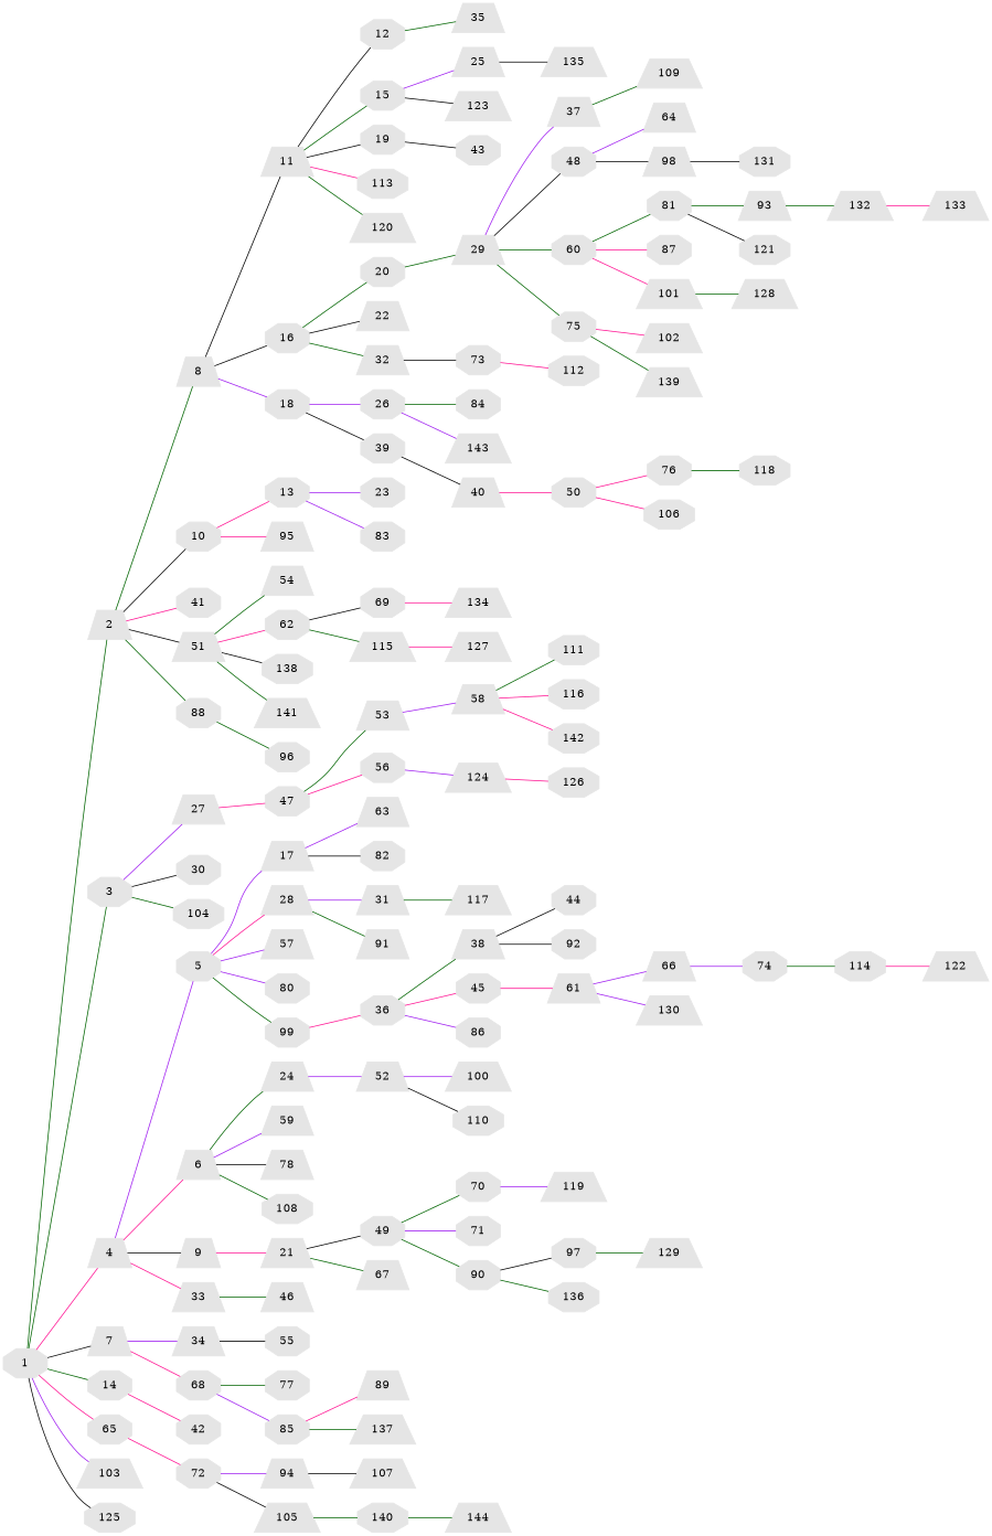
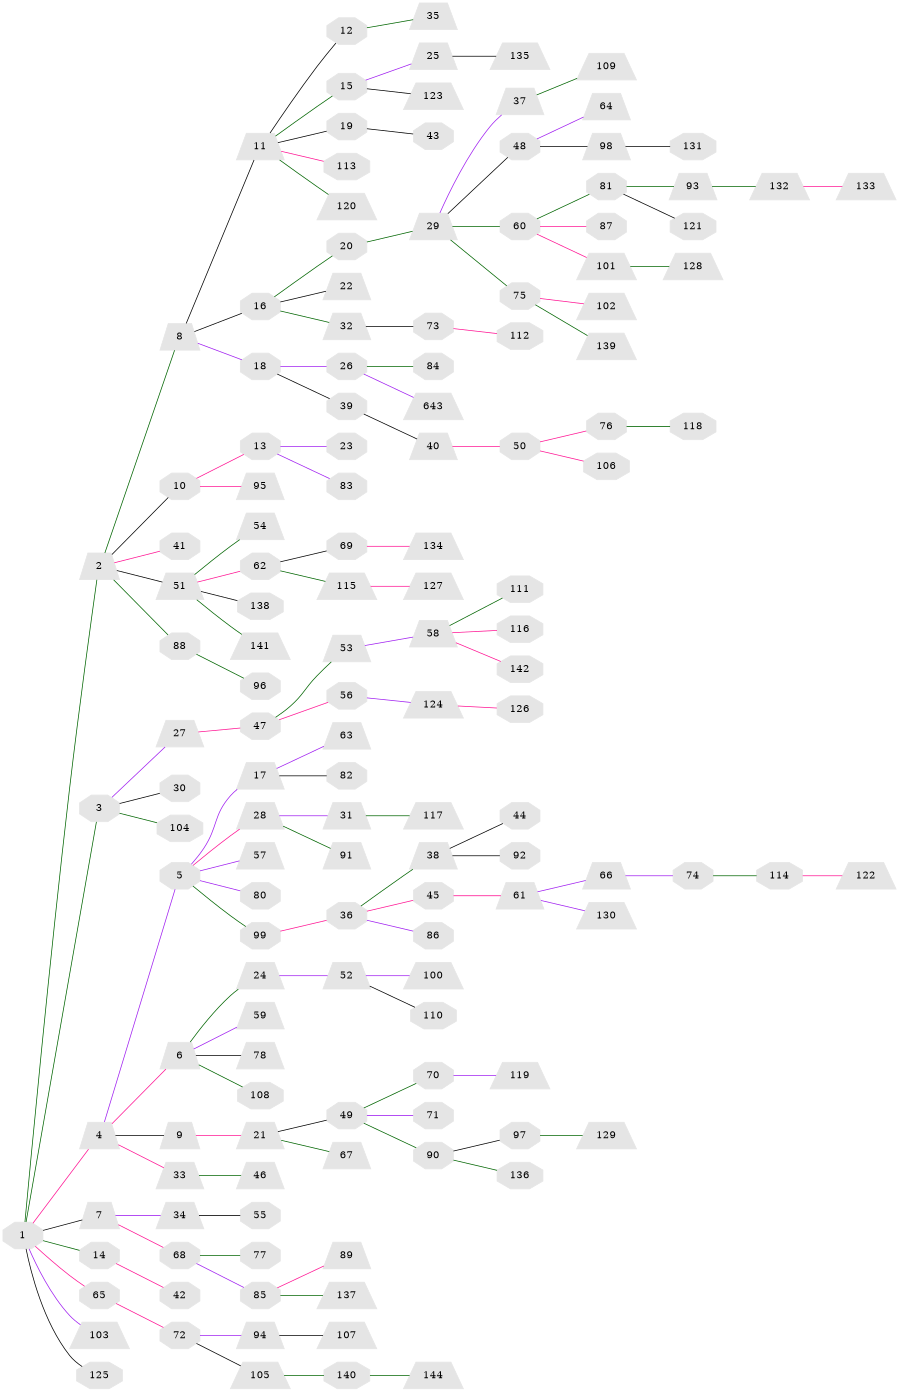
  graph {
    rankdir=LR
    node [color=gray90 shape=octagon style=filled]
    edge [color=darkgreen]
    2 [shape=trapezium]
    1
    3
    4 [shape=trapezium]
    7 [shape=trapezium]
    14
    65
    103 [shape=trapezium]
    125
    8 [shape=trapezium]
    10
    41
    51 [shape=trapezium]
    88
    27 [shape=trapezium]
    30
    104
    5
    6 [shape=trapezium]
    9 [shape=trapezium]
    33 [shape=trapezium]
    34 [shape=trapezium]
    68
    42
    72
    11 [shape=trapezium]
    16
    18
    13
    95 [shape=trapezium]
    54 [shape=trapezium]
    62
    138
    141 [shape=trapezium]
    96
    47
    17 [shape=trapezium]
    28 [shape=trapezium]
    57 [shape=trapezium]
    80
    99
    24 [shape=trapezium]
    59 [shape=trapezium]
    78 [shape=trapezium]
    108
    21 [shape=trapezium]
    46 [shape=trapezium]
    63 [shape=trapezium]
    82
    31 [shape=trapezium]
    91 [shape=trapezium]
    36
    52 [shape=trapezium]
    55
    77
    85
    12
    15
    19
    113
    120 [shape=trapezium]
    20
    22 [shape=trapezium]
    32 [shape=trapezium]
    26
    39
    49
    67 [shape=trapezium]
    23
    83
    35 [shape=trapezium]
    25 [shape=trapezium]
    123 [shape=trapezium]
    43
    135 [shape=trapezium]
    29 [shape=trapezium]
    73
    84
-   143 [shape=trapezium]
+   143 [shape=trapezium label=643]
    40 [shape=trapezium]
    37 [shape=trapezium]
    48
    60
    75
    70
    71
    90
    38 [shape=trapezium]
    45
    86
    100 [shape=trapezium]
    110
    53 [shape=trapezium]
    56
    117 [shape=trapezium]
    109 [shape=trapezium]
    64 [shape=trapezium]
    98 [shape=trapezium]
    81
    87
    101 [shape=trapezium]
    102 [shape=trapezium]
    139 [shape=trapezium]
    112
    44
    92
    61 [shape=trapezium]
    50
    76
    106
    66 [shape=trapezium]
    130 [shape=trapezium]
    58 [shape=trapezium]
    124 [shape=trapezium]
    131
    119 [shape=trapezium]
    97
    136
    118
    69
    115 [shape=trapezium]
    111
    116
    142
    126
    93 [shape=trapezium]
    121
    128 [shape=trapezium]
    74
    134 [shape=trapezium]
    127 [shape=trapezium]
    94 [shape=trapezium]
    105 [shape=trapezium]
    114
    89 [shape=trapezium]
    137 [shape=trapezium]
    107 [shape=trapezium]
    140
    122 [shape=trapezium]
    132 [shape=trapezium]
    129 [shape=trapezium]
    133 [shape=trapezium]
    144 [shape=trapezium]
    2 -- 8
    2 -- 10 [color=black]
    2 -- 41 [color=deeppink]
    2 -- 51 [color=black]
    2 -- 88
    1 -- 2
    1 -- 3
    1 -- 4 [color=deeppink]
    1 -- 7 [color=black]
    1 -- 14
    1 -- 65 [color=deeppink]
    1 -- 103 [color=purple]
    1 -- 125 [color=black]
    3 -- 27 [color=purple]
    3 -- 30 [color=black]
    3 -- 104
    4 -- 5 [color=purple]
    4 -- 6 [color=deeppink]
    4 -- 9 [color=black]
    4 -- 33 [color=deeppink]
    7 -- 34 [color=purple]
    7 -- 68 [color=deeppink]
    14 -- 42 [color=deeppink]
    65 -- 72 [color=deeppink]
    8 -- 11 [color=black]
    8 -- 16 [color=black]
    8 -- 18 [color=purple]
    10 -- 13 [color=deeppink]
    10 -- 95 [color=deeppink]
    51 -- 54
    51 -- 62 [color=deeppink]
    51 -- 138 [color=black]
    51 -- 141
    88 -- 96
    27 -- 47 [color=deeppink]
    5 -- 17 [color=purple]
    5 -- 28 [color=deeppink]
    5 -- 57 [color=purple]
    5 -- 80 [color=purple]
    5 -- 99
    6 -- 24
    6 -- 59 [color=purple]
    6 -- 78 [color=black]
    6 -- 108
    9 -- 21 [color=deeppink]
    33 -- 46
    34 -- 55 [color=black]
    68 -- 77
    68 -- 85 [color=purple]
    72 -- 94 [color=purple]
    72 -- 105 [color=black]
    11 -- 12 [color=black]
    11 -- 15
    11 -- 19 [color=black]
    11 -- 113 [color=deeppink]
    11 -- 120
    16 -- 20
    16 -- 22 [color=black]
    16 -- 32
    18 -- 26 [color=purple]
    18 -- 39 [color=black]
    13 -- 23 [color=purple]
    13 -- 83 [color=purple]
    62 -- 69 [color=black]
    62 -- 115
    47 -- 53
    47 -- 56 [color=deeppink]
    17 -- 63 [color=purple]
    17 -- 82 [color=black]
    28 -- 31 [color=purple]
    28 -- 91
    99 -- 36 [color=deeppink]
    24 -- 52 [color=purple]
    21 -- 49 [color=black]
    21 -- 67
    31 -- 117
    36 -- 38
    36 -- 45 [color=deeppink]
    36 -- 86 [color=purple]
    52 -- 100 [color=purple]
    52 -- 110 [color=black]
    85 -- 89 [color=deeppink]
    85 -- 137
    12 -- 35
    15 -- 25 [color=purple]
    15 -- 123 [color=black]
    19 -- 43 [color=black]
    20 -- 29
    32 -- 73 [color=black]
    26 -- 84
    26 -- 143 [color=purple]
    39 -- 40 [color=black]
    49 -- 70
    49 -- 71 [color=purple]
    49 -- 90
    25 -- 135 [color=black]
    29 -- 37 [color=purple]
    29 -- 48 [color=black]
    29 -- 60
    29 -- 75
    73 -- 112 [color=deeppink]
    40 -- 50 [color=deeppink]
    37 -- 109
    48 -- 64 [color=purple]
    48 -- 98 [color=black]
    60 -- 81
    60 -- 87 [color=deeppink]
    60 -- 101 [color=deeppink]
    75 -- 102 [color=deeppink]
    75 -- 139
    70 -- 119 [color=purple]
    90 -- 97 [color=black]
    90 -- 136
    38 -- 44 [color=black]
    38 -- 92 [color=black]
    45 -- 61 [color=deeppink]
    53 -- 58 [color=purple]
    56 -- 124 [color=purple]
    98 -- 131 [color=black]
    81 -- 93
    81 -- 121 [color=black]
    101 -- 128
    61 -- 66 [color=purple]
    61 -- 130 [color=purple]
    50 -- 76 [color=deeppink]
    50 -- 106 [color=deeppink]
    76 -- 118
    66 -- 74 [color=purple]
    58 -- 111
    58 -- 116 [color=deeppink]
    58 -- 142 [color=deeppink]
    124 -- 126 [color=deeppink]
    97 -- 129
    69 -- 134 [color=deeppink]
    115 -- 127 [color=deeppink]
    93 -- 132
    74 -- 114
    94 -- 107 [color=black]
    105 -- 140
    114 -- 122 [color=deeppink]
    140 -- 144
    132 -- 133 [color=deeppink]
  }
